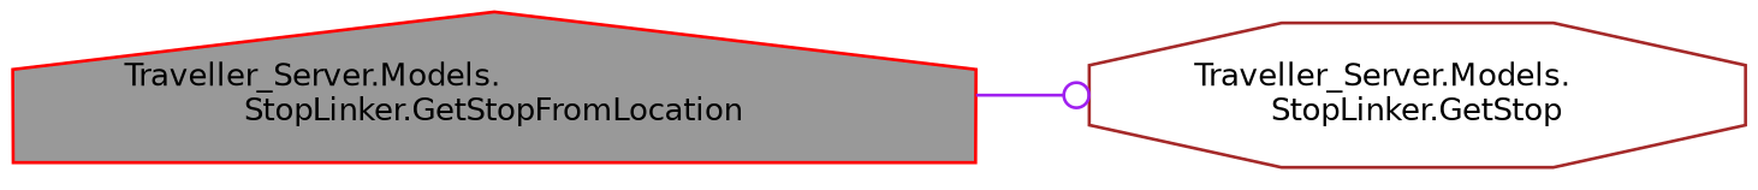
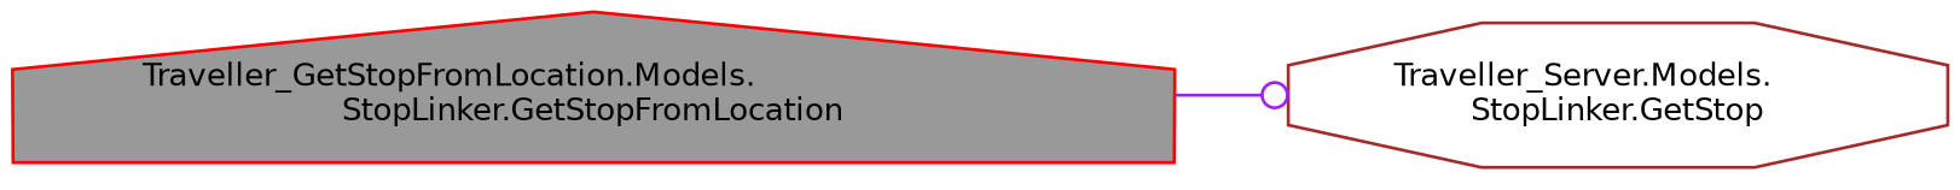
  digraph {
    rankdir=LR
    node [fontname=Helvetica fontsize=10 style=filled]
-   n1 [color=red fillcolor=grey60 fontcolor=black height=0.2 label="Traveller_Server.Models.\lStopLinker.GetStopFromLocation" shape=house width=0.4]
+   n1 [color=red fillcolor=grey60 fontcolor=black height=0.2 label="Traveller_GetStopFromLocation.Models.\lStopLinker.GetStopFromLocation" shape=house width=0.4]
    n2 [color=brown fillcolor=white height=0.2 label="Traveller_Server.Models.\lStopLinker.GetStop" shape=octagon width=0.4]
    n1 -> n2 [color=purple fontname=Helvetica fontsize=10 labelfontname=Helvetica labelfontsize=10 style=solid arrowhead=odot]
  }
